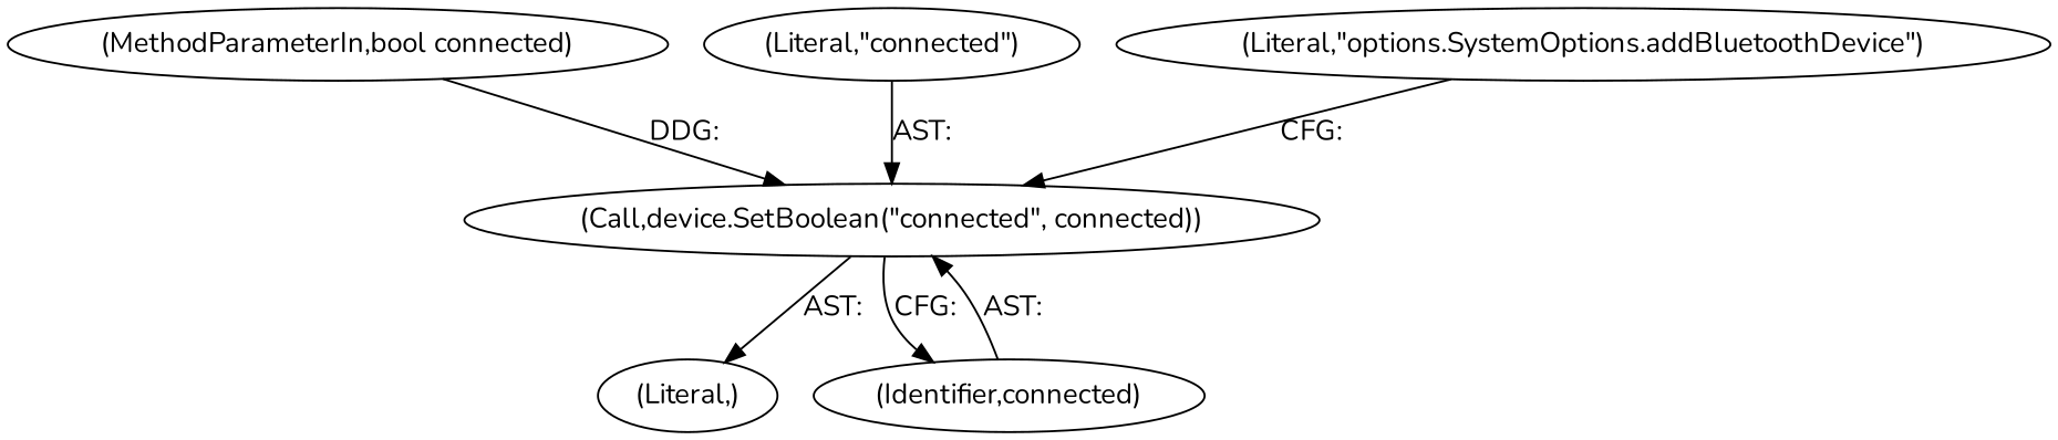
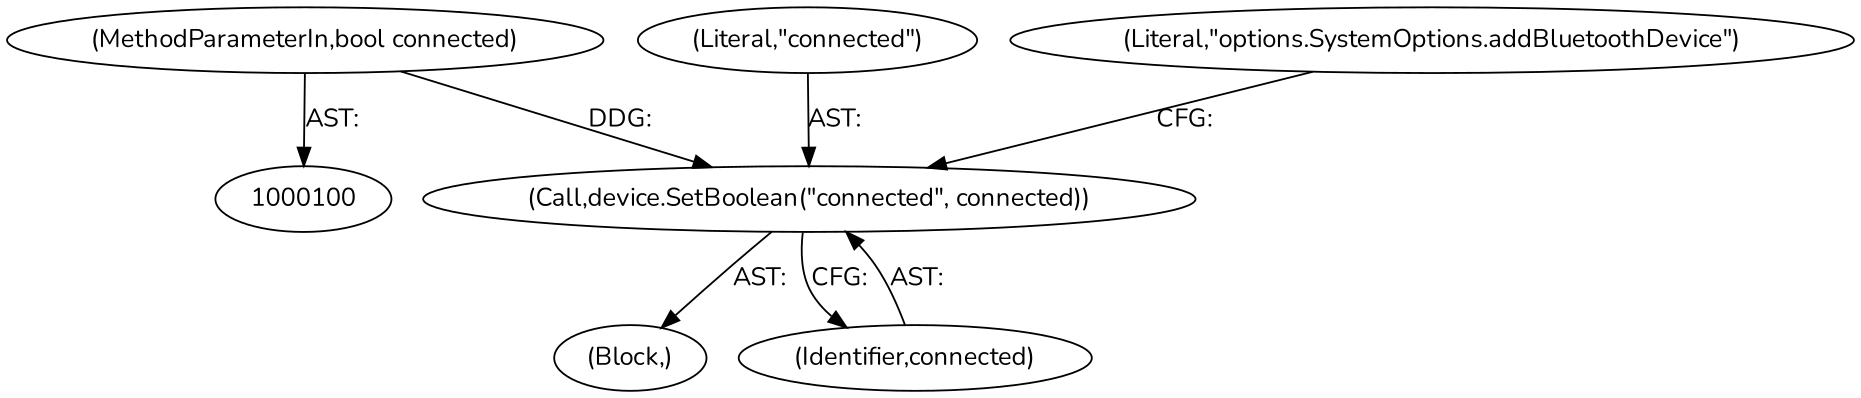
  digraph {
    fontname=Nunito
    node [fontname=Nunito]
    edge [fontname=Nunito]
    n1 [label="(MethodParameterIn,bool connected)"]
    n2 [label="(Call,device.SetBoolean(\"connected\", connected))"]
-   n4 [label="(Literal,)"]
+   1000100
+   n4 [label="(Block,)"]
    n5 [label="(Identifier,connected)"]
    n6 [label="(Literal,\"connected\")"]
    n7 [label="(Literal,\"options.SystemOptions.addBluetoothDevice\")"]
    n1 -> n2 [label="DDG: "]
+   n1 -> 1000100 [label="AST: "]
    n2 -> n4 [label="AST: "]
    n2 -> n5 [label="CFG: "]
    n5 -> n2 [label="AST: "]
    n6 -> n2 [label="AST: "]
    n7 -> n2 [label="CFG: "]
  }
